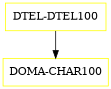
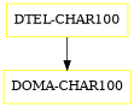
  digraph {
    node [color=yellow shape=box]
-   "DTEL-CHAR100" [label="DTEL-DTEL100"]
+   "DTEL-CHAR100"
    "DOMA-CHAR100"
    "DTEL-CHAR100" -> "DOMA-CHAR100"
  }
